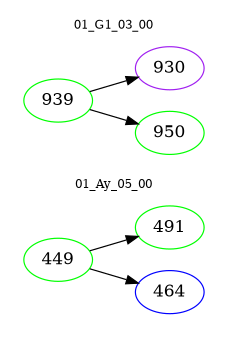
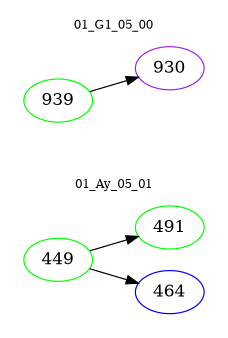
  digraph {
    rankdir=LR
    node [color=green]
    edge [color=black]
    n1 [label=449]
    n2 [color=blue label=464]
    n3 [label=491]
    n4 [label=939]
-   n5 [label=950]
    n6 [color=purple label=930]
    subgraph cluster_1 {
      color=white
      fontsize=10
-     label="01_Ay_05_00"
+     label="01_Ay_05_01"
      n1
      n2
      n3
    }
    subgraph cluster_2 {
      color=white
      fontsize=10
-     label="01_G1_03_00"
+     label="01_G1_05_00"
      n4
-     n5
      n6
    }
    n1 -> n2
    n1 -> n3
-   n4 -> n5
    n4 -> n6
  }
